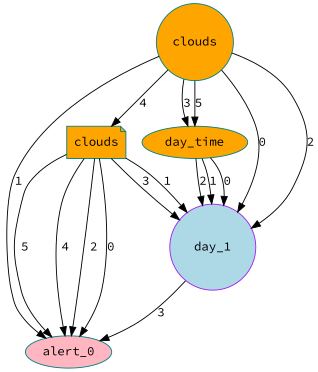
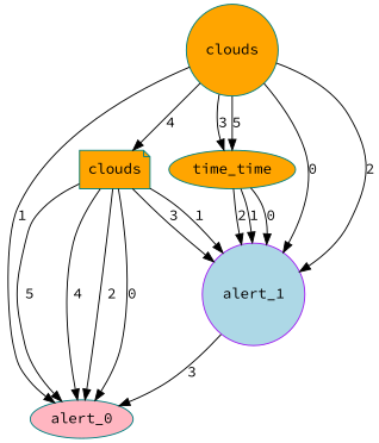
  digraph {
    fontname="Source Code Pro"
    node [color=teal fillcolor=orange fontname="Source Code Pro" shape=ellipse style=filled]
    edge [fontname="Source Code Pro"]
    n1 [fillcolor=lightpink label=alert_0]
-   n2 [color=purple fillcolor=lightblue label=day_1 shape=circle]
+   n2 [color=purple fillcolor=lightblue label=alert_1 shape=circle]
    n3 [label=clouds shape=note]
-   n4 [label=day_time]
+   n4 [label=time_time]
    n5 [label=clouds shape=circle]
    n2 -> n1 [label=3]
    n3 -> n1 [label=5]
    n3 -> n1 [label=4]
    n3 -> n1 [label=2]
    n3 -> n1 [label=0]
    n3 -> n2 [label=3]
    n3 -> n2 [label=1]
    n4 -> n2 [label=2]
    n4 -> n2 [label=1]
    n4 -> n2 [label=0]
    n5 -> n1 [label=1]
    n5 -> n2 [label=2]
    n5 -> n2 [label=0]
    n5 -> n3 [label=4]
    n5 -> n4 [label=5]
    n5 -> n4 [label=3]
  }
